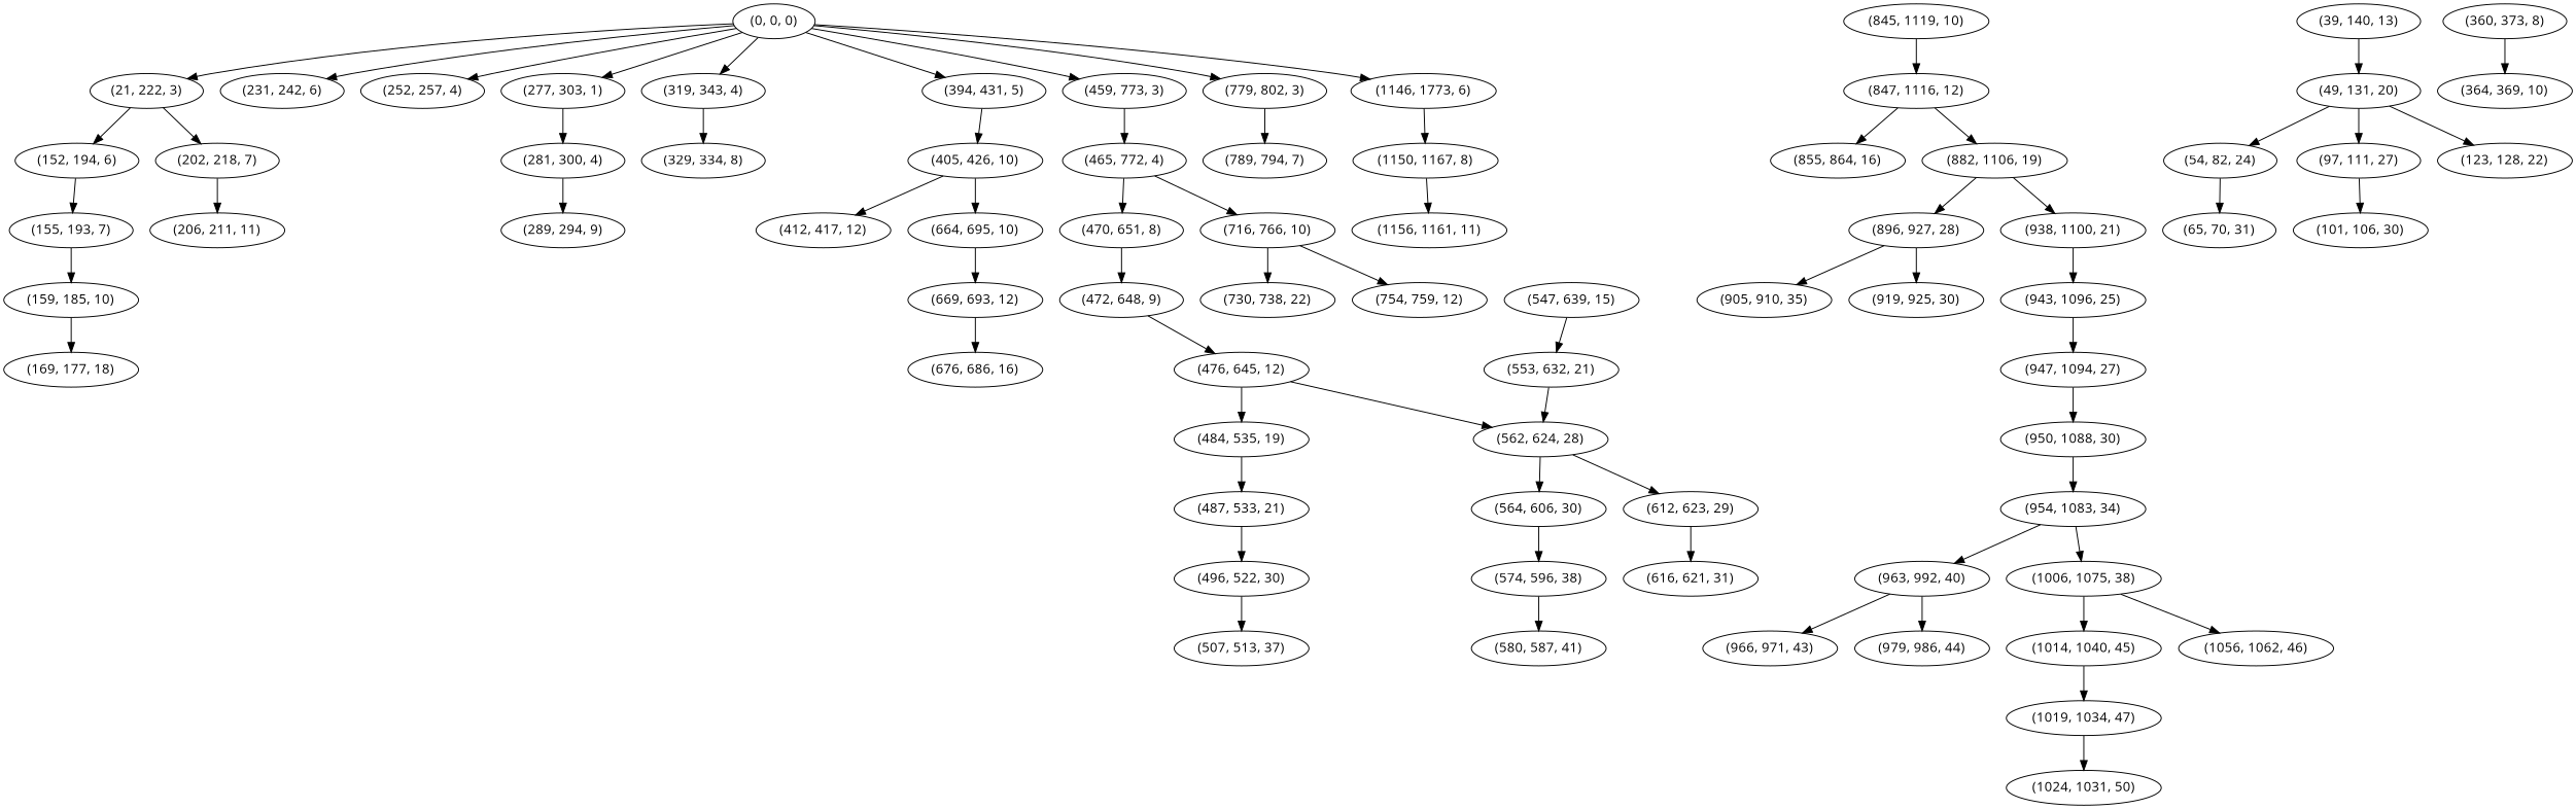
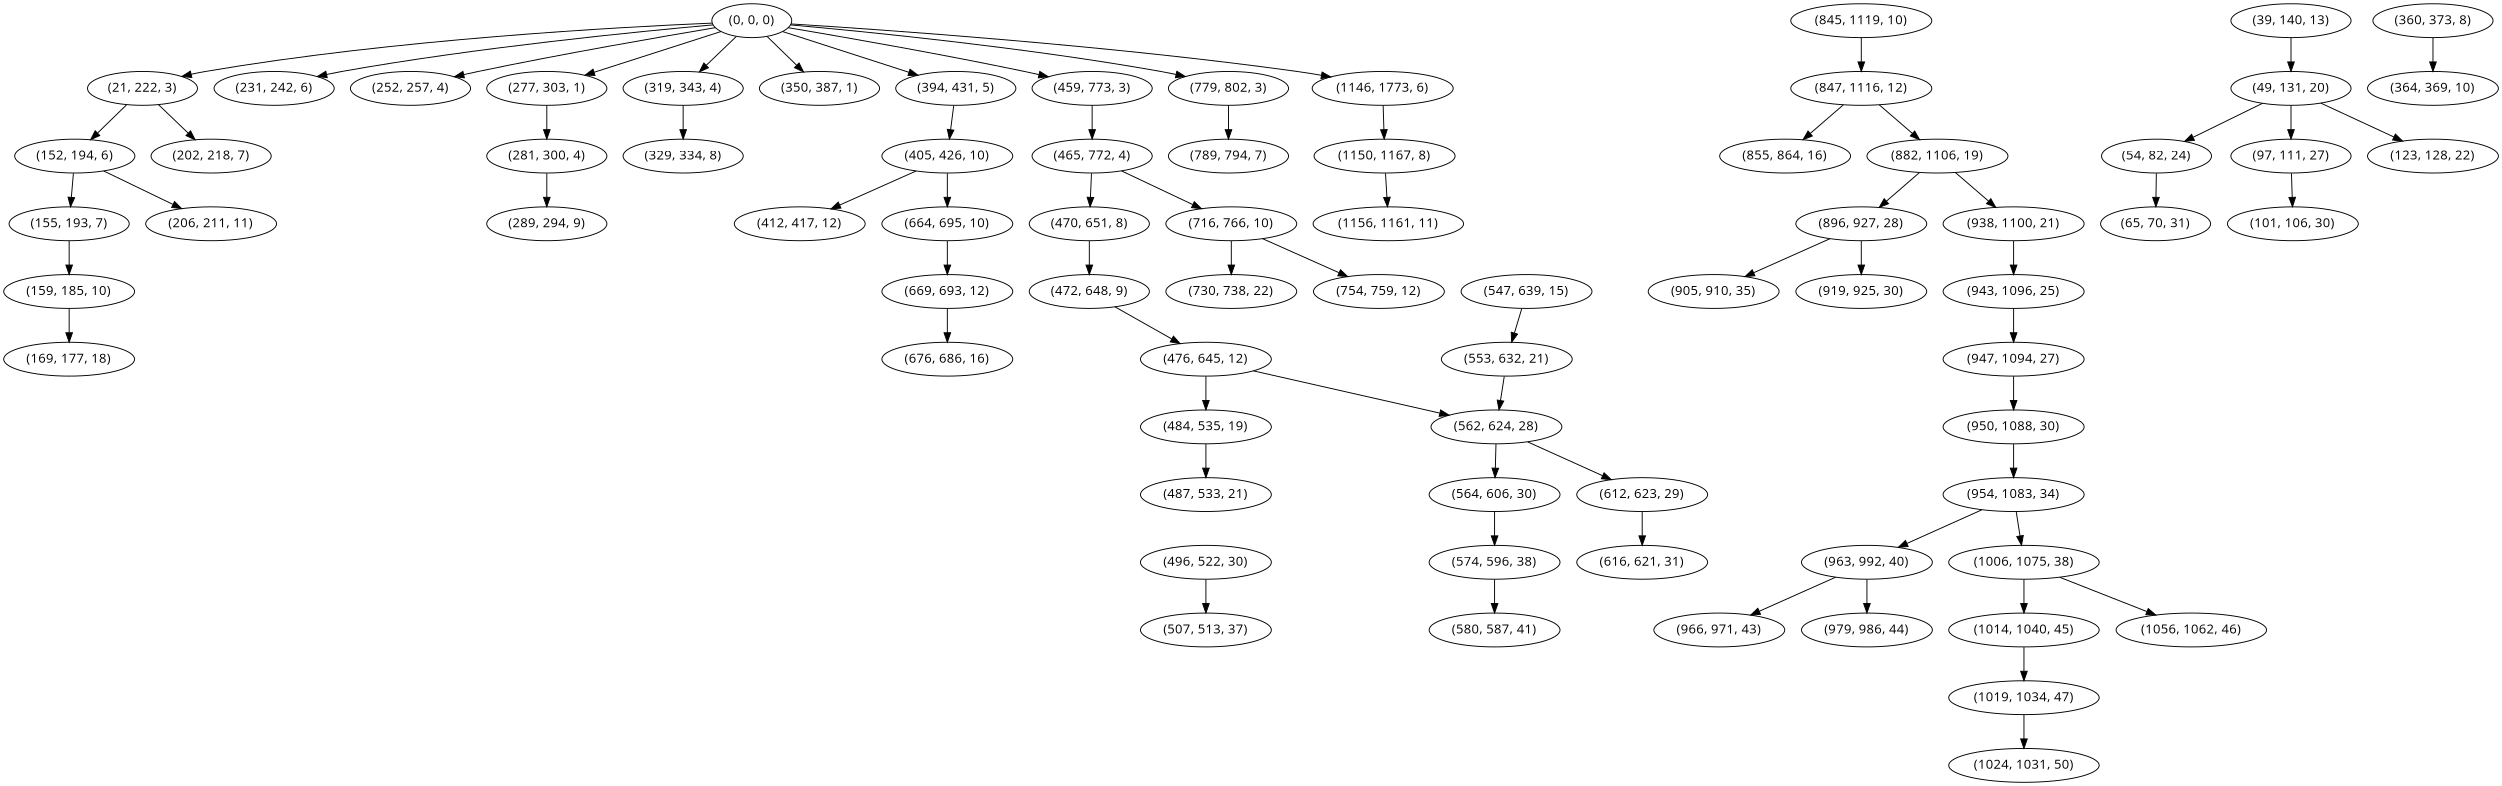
  digraph {
    fontname="Open Sans"
    node [fontname="Open Sans"]
    edge [fontname="Open Sans"]
    "(0, 0, 0)"
    "(21, 222, 3)"
    "(231, 242, 6)"
    "(252, 257, 4)"
    "(277, 303, 1)"
    "(319, 343, 4)"
+   "(350, 387, 1)"
    "(394, 431, 5)"
    "(459, 773, 3)"
    "(779, 802, 3)"
    n11 [label="(1146, 1773, 6)"]
    "(152, 194, 6)"
    "(202, 218, 7)"
    "(281, 300, 4)"
    "(329, 334, 8)"
    "(405, 426, 10)"
    "(465, 772, 4)"
    "(789, 794, 7)"
    "(845, 1119, 10)"
    "(847, 1116, 12)"
    "(1150, 1167, 8)"
    "(155, 193, 7)"
    "(206, 211, 11)"
    "(39, 140, 13)"
    "(49, 131, 20)"
    "(54, 82, 24)"
    "(97, 111, 27)"
    "(123, 128, 22)"
    "(65, 70, 31)"
    "(101, 106, 30)"
    "(159, 185, 10)"
    "(169, 177, 18)"
    "(289, 294, 9)"
    "(360, 373, 8)"
    "(364, 369, 10)"
    "(412, 417, 12)"
    "(664, 695, 10)"
    "(470, 651, 8)"
    "(716, 766, 10)"
    "(472, 648, 9)"
    "(669, 693, 12)"
    "(730, 738, 22)"
    "(754, 759, 12)"
    "(476, 645, 12)"
    "(484, 535, 19)"
    "(562, 624, 28)"
    "(487, 533, 21)"
    "(547, 639, 15)"
    "(553, 632, 21)"
    "(496, 522, 30)"
    "(507, 513, 37)"
    "(564, 606, 30)"
    "(612, 623, 29)"
    "(574, 596, 38)"
    "(616, 621, 31)"
    "(580, 587, 41)"
    "(676, 686, 16)"
    "(855, 864, 16)"
    "(882, 1106, 19)"
    "(896, 927, 28)"
    "(938, 1100, 21)"
    "(905, 910, 35)"
    "(919, 925, 30)"
    "(943, 1096, 25)"
    "(947, 1094, 27)"
    "(950, 1088, 30)"
    "(954, 1083, 34)"
    "(963, 992, 40)"
    "(1006, 1075, 38)"
    "(966, 971, 43)"
    "(979, 986, 44)"
    "(1014, 1040, 45)"
    "(1056, 1062, 46)"
    "(1019, 1034, 47)"
    "(1024, 1031, 50)"
    "(1156, 1161, 11)"
    "(0, 0, 0)" -> "(21, 222, 3)"
    "(0, 0, 0)" -> "(231, 242, 6)"
    "(0, 0, 0)" -> "(252, 257, 4)"
    "(0, 0, 0)" -> "(277, 303, 1)"
    "(0, 0, 0)" -> "(319, 343, 4)"
+   "(0, 0, 0)" -> "(350, 387, 1)"
    "(0, 0, 0)" -> "(394, 431, 5)"
    "(0, 0, 0)" -> "(459, 773, 3)"
    "(0, 0, 0)" -> "(779, 802, 3)"
    "(0, 0, 0)" -> n11
    "(21, 222, 3)" -> "(152, 194, 6)"
    "(21, 222, 3)" -> "(202, 218, 7)"
    "(277, 303, 1)" -> "(281, 300, 4)"
    "(319, 343, 4)" -> "(329, 334, 8)"
    "(394, 431, 5)" -> "(405, 426, 10)"
    "(459, 773, 3)" -> "(465, 772, 4)"
    "(779, 802, 3)" -> "(789, 794, 7)"
    n11 -> "(1150, 1167, 8)"
    "(152, 194, 6)" -> "(155, 193, 7)"
-   "(202, 218, 7)" -> "(206, 211, 11)"
+   "(152, 194, 6)" -> "(206, 211, 11)"
    "(281, 300, 4)" -> "(289, 294, 9)"
    "(405, 426, 10)" -> "(412, 417, 12)"
    "(405, 426, 10)" -> "(664, 695, 10)"
    "(465, 772, 4)" -> "(470, 651, 8)"
    "(465, 772, 4)" -> "(716, 766, 10)"
    "(845, 1119, 10)" -> "(847, 1116, 12)"
    "(847, 1116, 12)" -> "(855, 864, 16)"
    "(847, 1116, 12)" -> "(882, 1106, 19)"
    "(1150, 1167, 8)" -> "(1156, 1161, 11)"
    "(155, 193, 7)" -> "(159, 185, 10)"
    "(39, 140, 13)" -> "(49, 131, 20)"
    "(49, 131, 20)" -> "(54, 82, 24)"
    "(49, 131, 20)" -> "(97, 111, 27)"
    "(49, 131, 20)" -> "(123, 128, 22)"
    "(54, 82, 24)" -> "(65, 70, 31)"
    "(97, 111, 27)" -> "(101, 106, 30)"
    "(159, 185, 10)" -> "(169, 177, 18)"
    "(360, 373, 8)" -> "(364, 369, 10)"
    "(664, 695, 10)" -> "(669, 693, 12)"
    "(470, 651, 8)" -> "(472, 648, 9)"
    "(716, 766, 10)" -> "(730, 738, 22)"
    "(716, 766, 10)" -> "(754, 759, 12)"
    "(472, 648, 9)" -> "(476, 645, 12)"
    "(669, 693, 12)" -> "(676, 686, 16)"
    "(476, 645, 12)" -> "(484, 535, 19)"
    "(476, 645, 12)" -> "(562, 624, 28)"
    "(484, 535, 19)" -> "(487, 533, 21)"
    "(562, 624, 28)" -> "(564, 606, 30)"
    "(562, 624, 28)" -> "(612, 623, 29)"
-   "(487, 533, 21)" -> "(496, 522, 30)"
    "(547, 639, 15)" -> "(553, 632, 21)"
    "(553, 632, 21)" -> "(562, 624, 28)"
    "(496, 522, 30)" -> "(507, 513, 37)"
    "(564, 606, 30)" -> "(574, 596, 38)"
    "(612, 623, 29)" -> "(616, 621, 31)"
    "(574, 596, 38)" -> "(580, 587, 41)"
    "(882, 1106, 19)" -> "(896, 927, 28)"
    "(882, 1106, 19)" -> "(938, 1100, 21)"
    "(896, 927, 28)" -> "(905, 910, 35)"
    "(896, 927, 28)" -> "(919, 925, 30)"
    "(938, 1100, 21)" -> "(943, 1096, 25)"
    "(943, 1096, 25)" -> "(947, 1094, 27)"
    "(947, 1094, 27)" -> "(950, 1088, 30)"
    "(950, 1088, 30)" -> "(954, 1083, 34)"
    "(954, 1083, 34)" -> "(963, 992, 40)"
    "(954, 1083, 34)" -> "(1006, 1075, 38)"
    "(963, 992, 40)" -> "(966, 971, 43)"
    "(963, 992, 40)" -> "(979, 986, 44)"
    "(1006, 1075, 38)" -> "(1014, 1040, 45)"
    "(1006, 1075, 38)" -> "(1056, 1062, 46)"
    "(1014, 1040, 45)" -> "(1019, 1034, 47)"
    "(1019, 1034, 47)" -> "(1024, 1031, 50)"
  }
